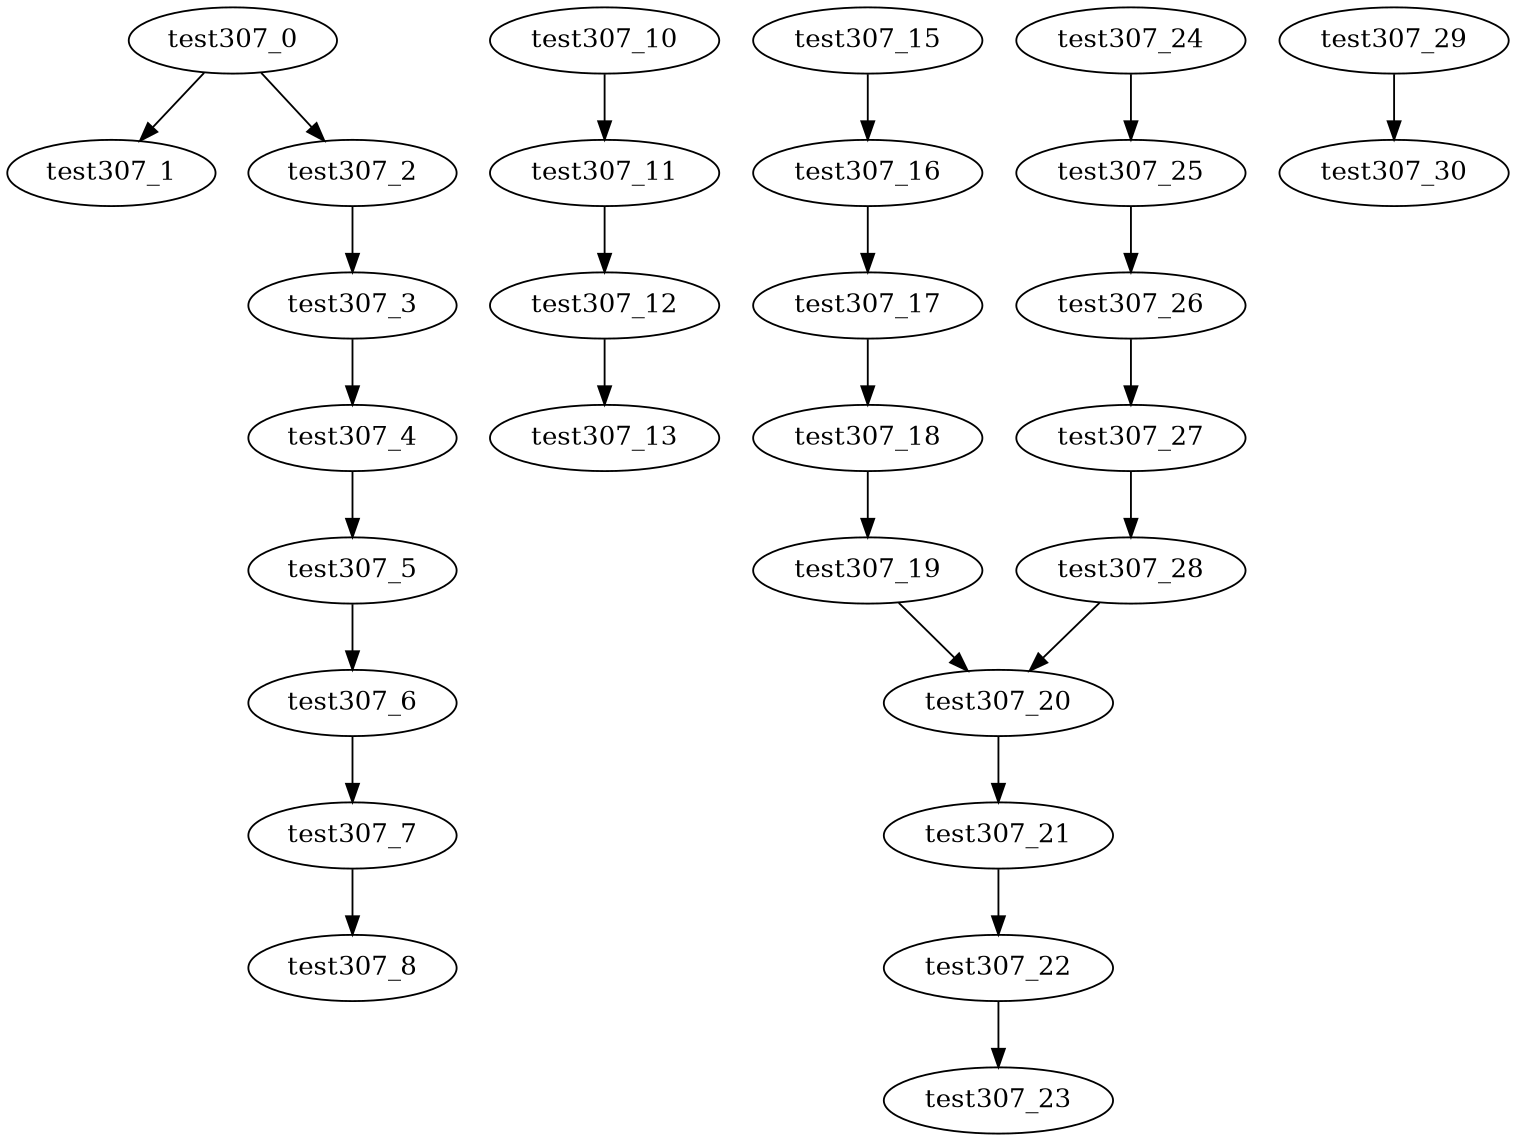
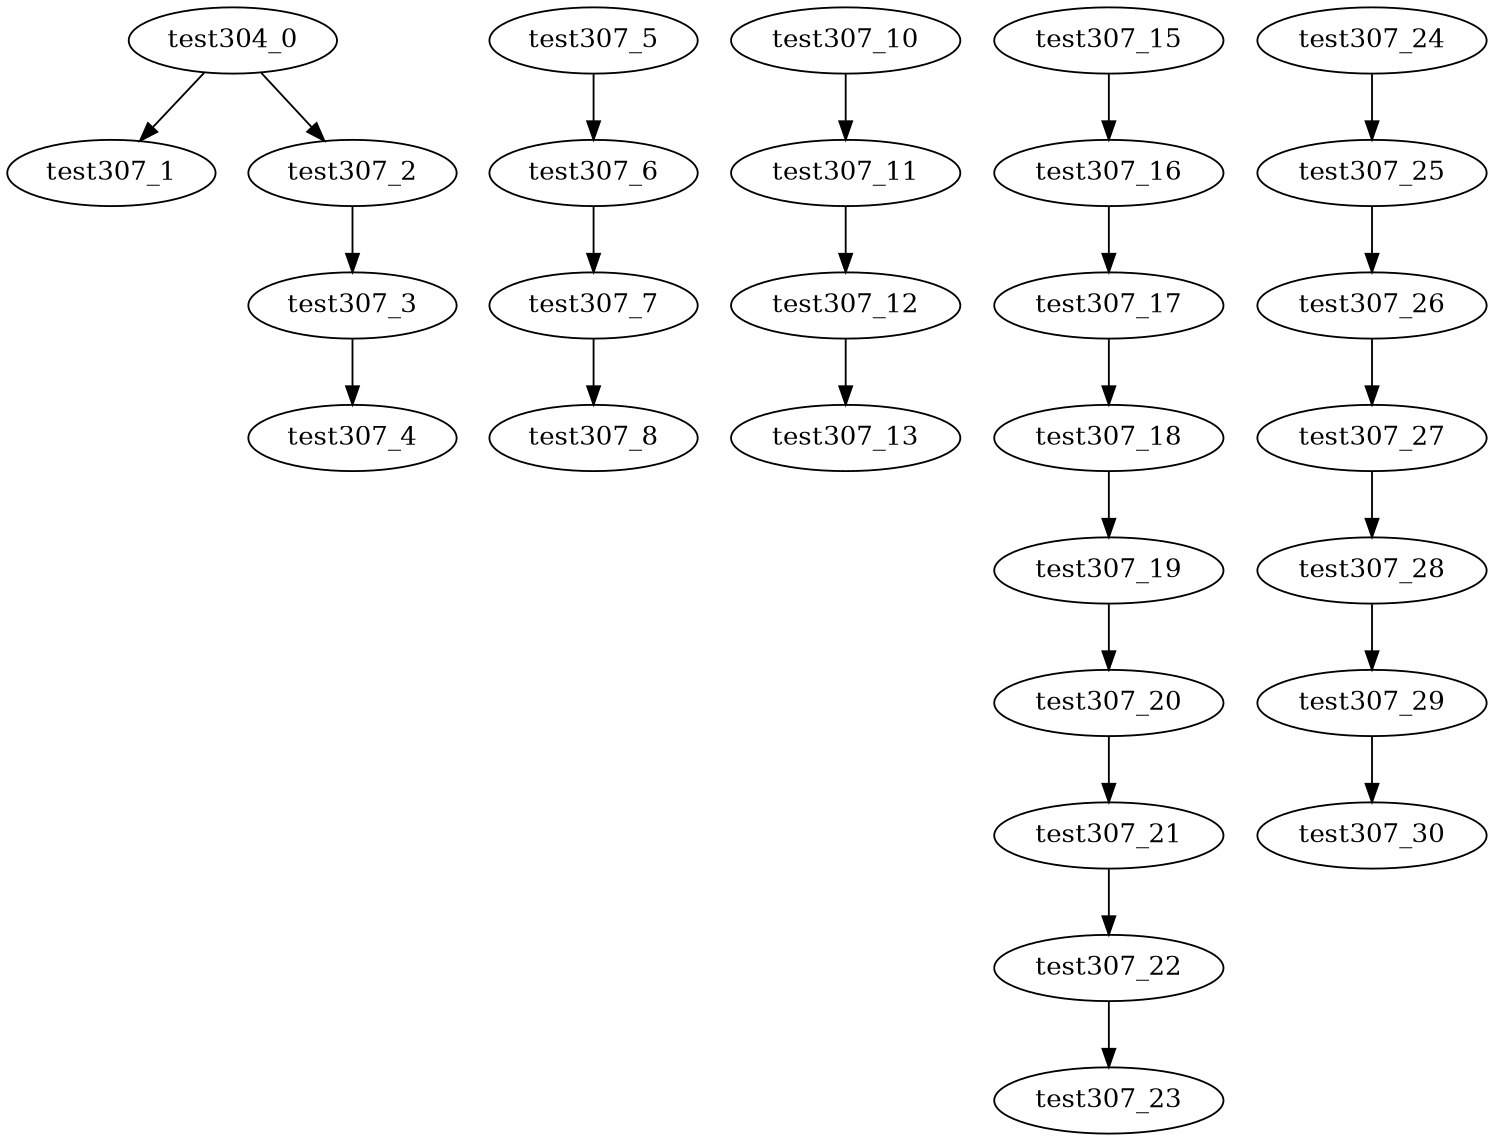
  digraph {
-   test307_0
+   test307_0 [label=test304_0]
    test307_1
    test307_2
    test307_3
    test307_4
    test307_5
    test307_6
    test307_7
    test307_8
    test307_10
    test307_11
    test307_12
    test307_13
    test307_15
    test307_16
    test307_17
    test307_18
    test307_19
    test307_20
    test307_21
    test307_22
    test307_23
    test307_24
    test307_25
    test307_26
    test307_27
    test307_28
    test307_29
    test307_30
    test307_0 -> test307_1
    test307_0 -> test307_2
    test307_2 -> test307_3
    test307_3 -> test307_4
-   test307_4 -> test307_5
    test307_5 -> test307_6
    test307_6 -> test307_7
    test307_7 -> test307_8
    test307_10 -> test307_11
    test307_11 -> test307_12
    test307_12 -> test307_13
    test307_15 -> test307_16
    test307_16 -> test307_17
    test307_17 -> test307_18
    test307_18 -> test307_19
    test307_19 -> test307_20
    test307_20 -> test307_21
    test307_21 -> test307_22
    test307_22 -> test307_23
    test307_24 -> test307_25
    test307_25 -> test307_26
    test307_26 -> test307_27
    test307_27 -> test307_28
-   test307_28 -> test307_20
+   test307_28 -> test307_29
    test307_29 -> test307_30
  }
